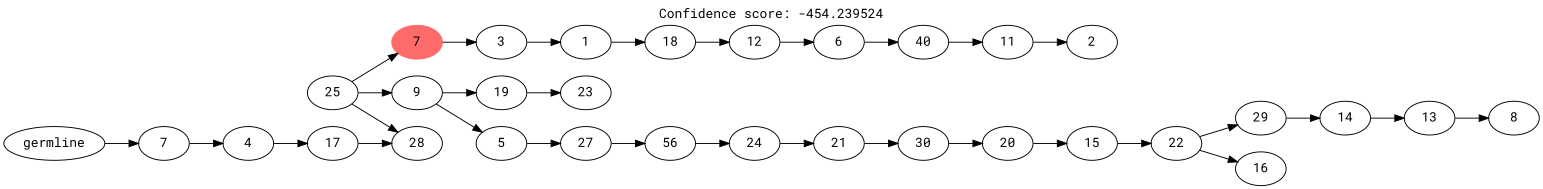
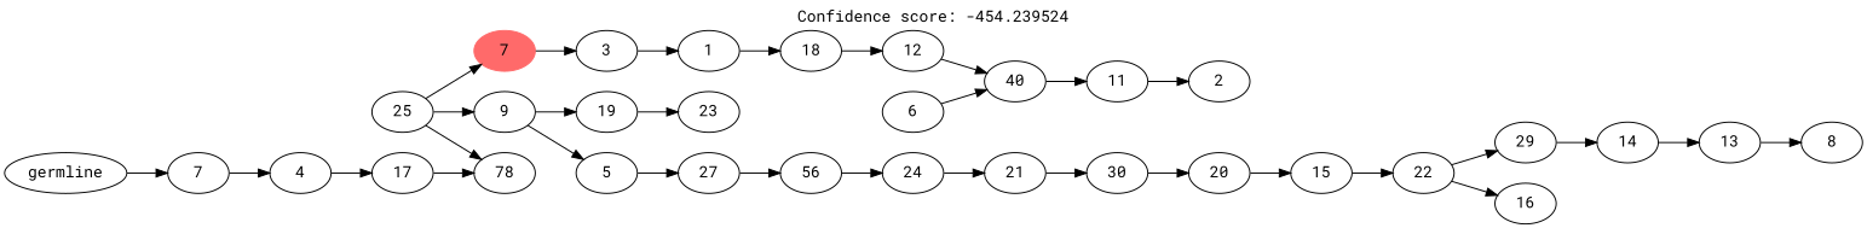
  digraph {
    fontname="Roboto Mono"
    label="Confidence score: -454.239524"
    labelloc=t
    rankdir=LR
    node [fontname="Roboto Mono"]
    edge [fontname="Roboto Mono"]
    n1 [label=13]
    n2 [label=8]
    n3 [label=14]
    n4 [label=29]
    n5 [label=2]
    n6 [label=11]
    n7 [label=40]
    n8 [label=6]
    n9 [label=12]
    n10 [label=18]
    n11 [label=1]
    n12 [label=3]
    n13 [color=indianred1 label=7 style=filled]
    n14 [label=19]
    n15 [label=23]
    n16 [label=22]
    n17 [label=16]
    n18 [label=15]
    n19 [label=20]
    n20 [label=30]
    n21 [label=21]
    n22 [label=24]
    n23 [label=56]
    n24 [label=27]
    n25 [label=5]
    n26 [label=9]
    n27 [label=25]
-   n28 [label=28]
+   n28 [label=78]
    n29 [label=17]
    n30 [label=4]
    n31 [label=7]
    n32 [label=germline]
    n1 -> n2
    n3 -> n1
    n4 -> n3
    n6 -> n5
    n7 -> n6
    n8 -> n7
-   n9 -> n8
+   n9 -> n7
    n10 -> n9
    n11 -> n10
    n12 -> n11
    n13 -> n12
    n14 -> n15
    n16 -> n4
    n16 -> n17
    n18 -> n16
    n19 -> n18
    n20 -> n19
    n21 -> n20
    n22 -> n21
    n23 -> n22
    n24 -> n23
    n25 -> n24
    n26 -> n14
    n26 -> n25
    n27 -> n13
    n27 -> n26
    n27 -> n28
    n29 -> n28
    n30 -> n29
    n31 -> n30
    n32 -> n31
  }
